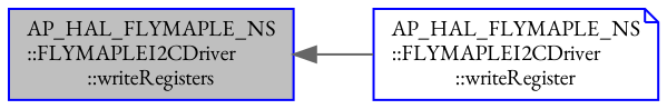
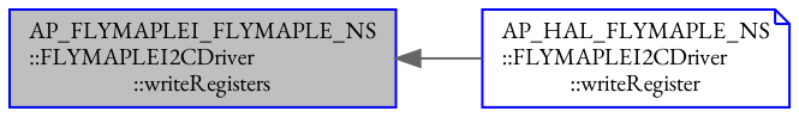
  digraph {
    rankdir=LR
    fontname="EB Garamond"
    node [color=blue fontname="EB Garamond" fontsize=10 style=filled]
-   n1 [fillcolor=grey75 fontcolor=black height=0.2 label="AP_HAL_FLYMAPLE_NS\l::FLYMAPLEI2CDriver\l::writeRegisters" shape=box width=0.4]
+   n1 [fillcolor=grey75 fontcolor=black height=0.2 label="AP_FLYMAPLEI_FLYMAPLE_NS\l::FLYMAPLEI2CDriver\l::writeRegisters" shape=box width=0.4]
    n2 [fillcolor=white height=0.2 label="AP_HAL_FLYMAPLE_NS\l::FLYMAPLEI2CDriver\l::writeRegister" shape=note width=0.4]
    n1 -> n2 [color=gray40 dir=back fontname="EB Garamond" fontsize=10 labelfontname=Helvetica labelfontsize=10 style=solid]
  }
